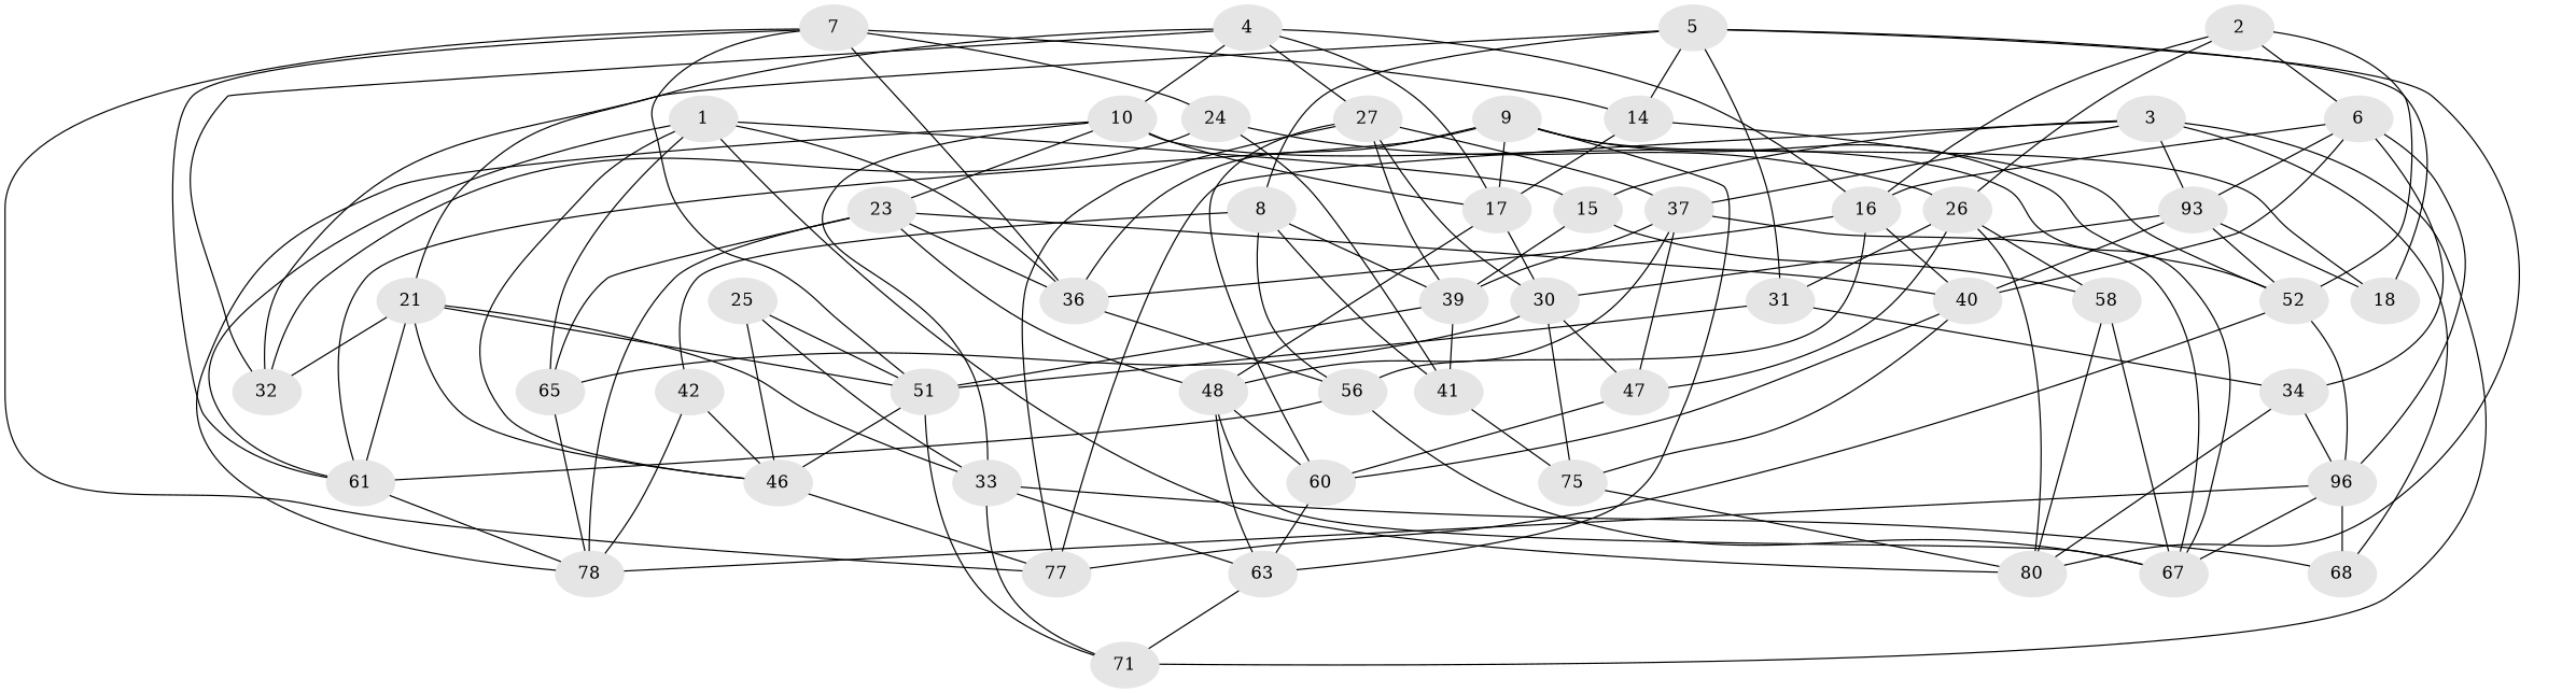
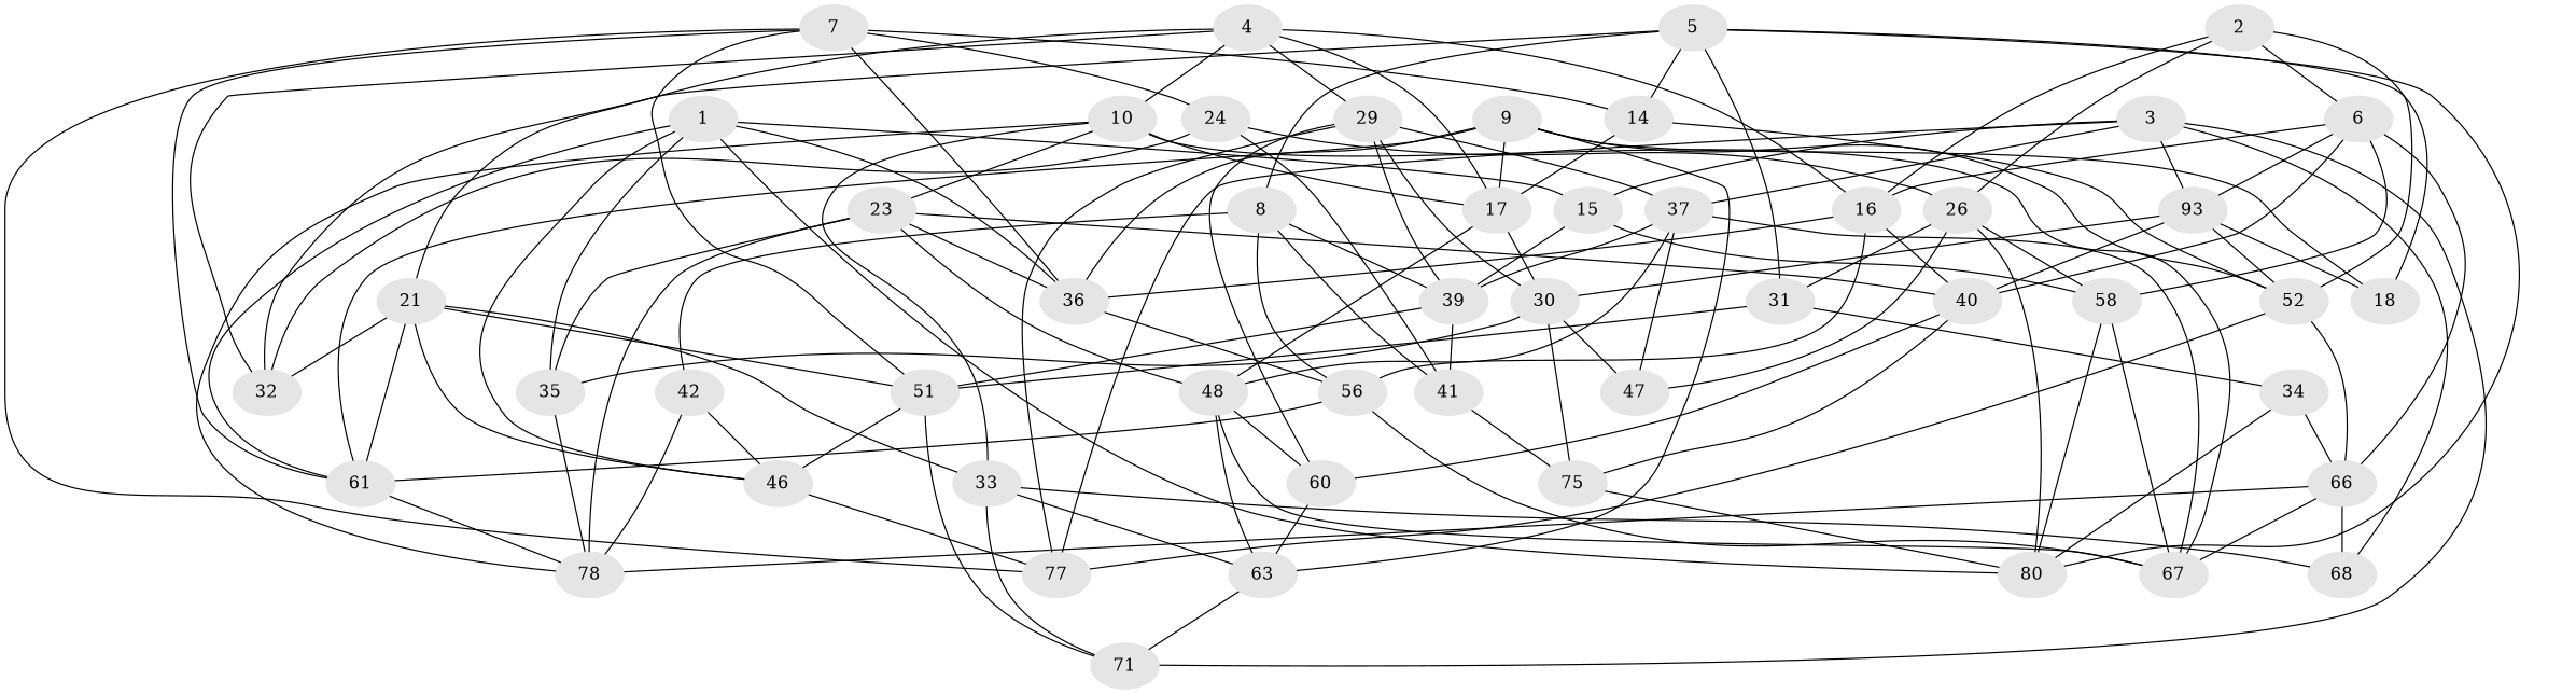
  graph {
    node [color=gray90 style=filled]
    1 [super="+62"]
    15
-   35 [label=65]
+   35
    36 [super="+60"]
    46 [super="+53"]
    61 [super="+74"]
    80 [super="+82"]
    58 [super="+70"]
    39 [super="+49"]
    78 [super="+84"]
    56 [super="+87"]
    77 [super="+86"]
    6 [super="+12"]
    16 [super="+22"]
    n15 [label=93 super="+19"]
    40 [super="+43"]
-   66 [super="+85" label=96]
+   66 [super="+85"]
    2
    26 [super="+57"]
    52 [super="+81"]
    31
    47
    3 [super="+45"]
    37 [super="+59"]
    68
    71
    18
    30 [super="+79"]
    67 [super="+73"]
    48 [super="+64"]
    4 [super="+28"]
    10 [super="+21"]
    n33 [label=21 super="+83"]
    17 [super="+27"]
-   29 [super="+69" label=27]
+   29 [super="+69"]
    32
    23 [super="+88"]
    33 [super="+54"]
    51 [super="+76"]
    n40 [label=60 super="+65"]
    5 [super="+38"]
    8 [super="+20"]
    14
    41
    42
    34
    75
    7 [super="+44"]
    24
    9 [super="+55"]
    63 [super="+72"]
-   25
    1 -- 15
    1 -- 35
    1 -- 36
    1 -- 46
    1 -- 61
    1 -- 80
    15 -- 58
    15 -- 39
    35 -- 78
    36 -- 56
    46 -- 77
    61 -- 78
    58 -- 80
    58 -- 67
    39 -- 51
    39 -- 41
    56 -- 61
    56 -- 67
-   6 -- 34
+   6 -- 58
    6 -- 16
    6 -- n15
    6 -- 40
    6 -- 66
    16 -- 36
    16 -- 56
    16 -- 40
    n15 -- 40
    n15 -- 52
    n15 -- 18
    n15 -- 30
    40 -- n40
    40 -- 75
    66 -- 78
    66 -- 68
    66 -- 67
    2 -- 6
    2 -- 16
    2 -- 26
    2 -- 52
    26 -- 80
    26 -- 58
    26 -- 31
    26 -- 47
    52 -- 77
    52 -- 66
    31 -- 51
    31 -- 34
-   47 -- n40
    3 -- 15
    3 -- 77
    3 -- n15
    3 -- 37
    3 -- 68
    3 -- 71
    37 -- 39
    37 -- 47
    37 -- 67
    37 -- 48
    30 -- 35
    30 -- 47
    30 -- 75
    48 -- 67
    48 -- n40
    48 -- 63
    4 -- 16
    4 -- 10
    4 -- n33
    4 -- 17
    4 -- 29
    4 -- 32
    10 -- 78
    10 -- 67
    10 -- 17
    10 -- 23
    10 -- 33
    n33 -- 46
    n33 -- 61
    n33 -- 32
    n33 -- 33
    n33 -- 51
    17 -- 30
    17 -- 48
    29 -- 39
    29 -- 77
    29 -- 37
    29 -- 30
    29 -- n40
    23 -- 35
    23 -- 36
    23 -- 78
    23 -- 40
    23 -- 48
    33 -- 68
    33 -- 71
    33 -- 63
    51 -- 46
    51 -- 71
    n40 -- 63 [weight=2]
    5 -- 80
    5 -- 31
    5 -- 18
    5 -- 32
    5 -- 8
    5 -- 14
    8 -- 39
    8 -- 56
    8 -- 41
    8 -- 42
    14 -- 52
    14 -- 17
    41 -- 75
    42 -- 46
    42 -- 78
    34 -- 80
    34 -- 66
    75 -- 80
    7 -- 36
    7 -- 61
    7 -- 77
    7 -- 51
    7 -- 14
    7 -- 24
    24 -- 26
    24 -- 32
    24 -- 41
    9 -- 36
    9 -- 61
    9 -- 52
    9 -- 18
    9 -- 17
    9 -- 63
    63 -- 71
-   25 -- 46
-   25 -- 33
-   25 -- 51
  }
